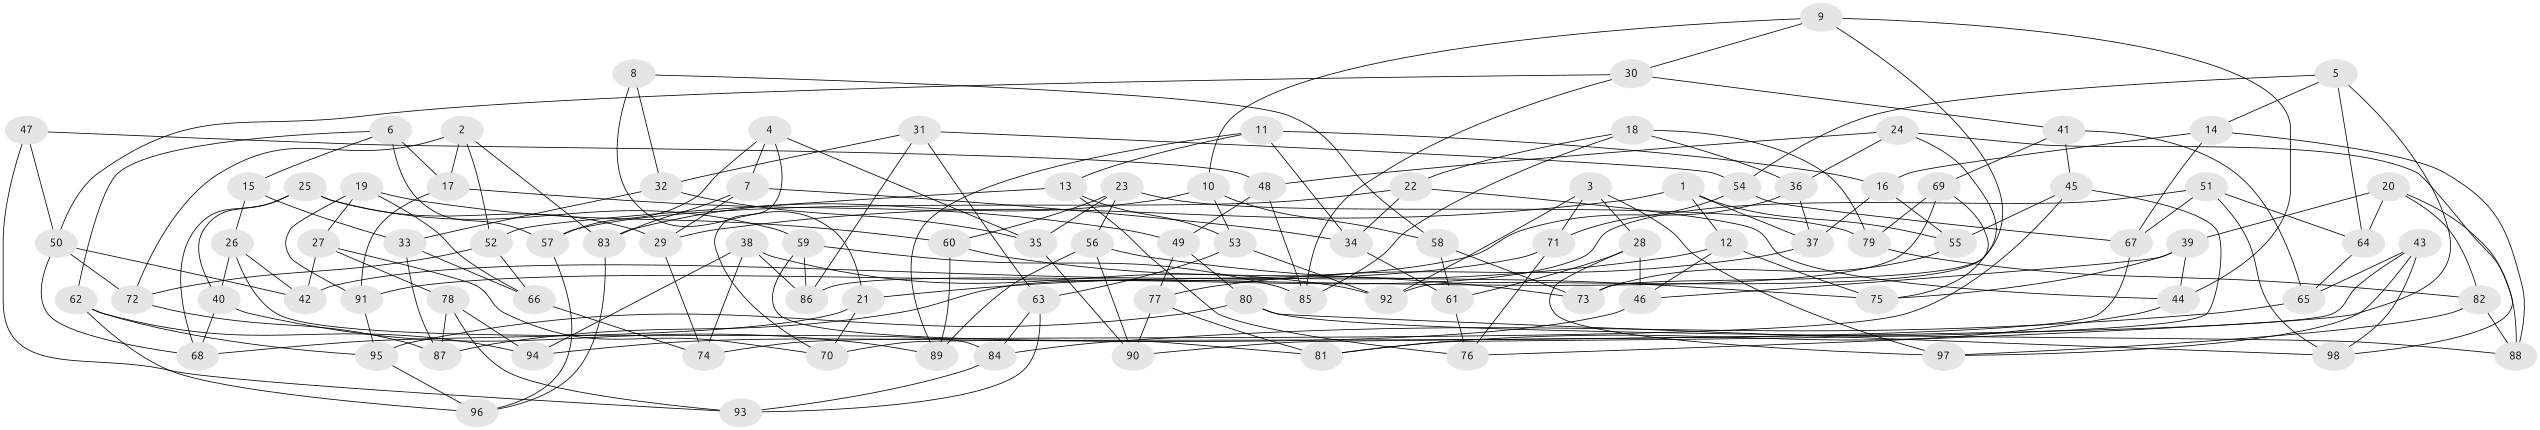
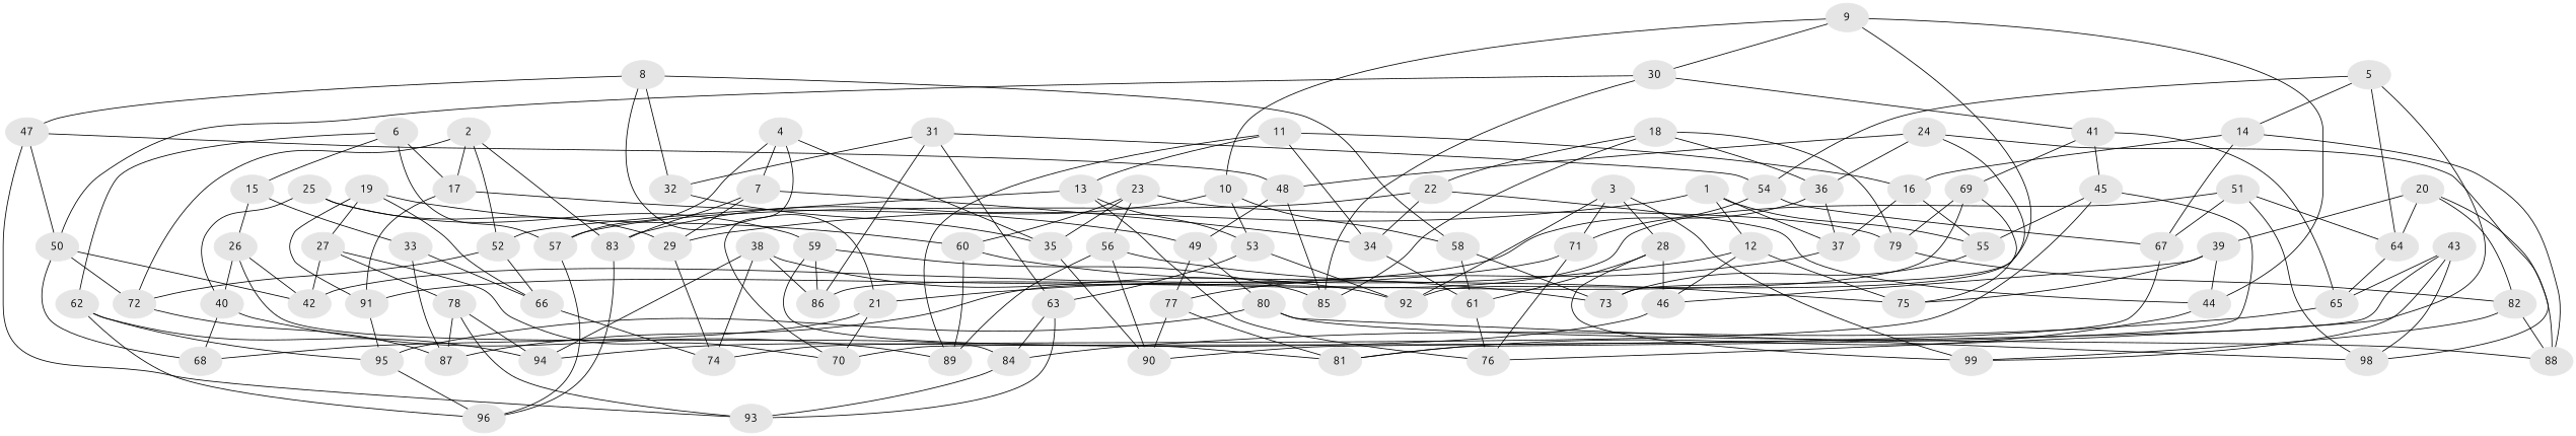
  graph {
    fontname=Ubuntu
    node [color=gray90 fontname=Ubuntu style=filled]
    edge [fontname=Ubuntu]
    1
    12
    29
    37
    55
    21
    46
    75
    74
    77
    73
    2
    17
    52
    72
    83
    49
    91
    66
    87
    96
    3
    28
    71
    92
-   97
+   97 [label=99]
    61
    76
    4
    7
    35
    57
    70
    34
    90
    5
    14
    54
    64
    16
    67
    88
    65
    6
    15
    62
    26
    33
    94
    95
    8
    32
    47
    58
    68
    48
    50
    93
    9
    10
    30
    44
    53
    85
    41
    81
    63
    11
    13
    89
    42
    40
    84
    80
    18
    22
    36
    79
    82
    19
    27
    60
    78
    20
    39
    23
    56
    24
    98
    25
    59
    86
    45
    69
    31
    38
    43
    51
    1 -- 12
    1 -- 29
    1 -- 37
    1 -- 55
    12 -- 21
    12 -- 46
    12 -- 75
    29 -- 74
    37 -- 77
    55 -- 73
    21 -- 70
    21 -- 68
    46 -- 94
    77 -- 90
    77 -- 81
    2 -- 17
    2 -- 52
    2 -- 72
    2 -- 83
    17 -- 49
    17 -- 91
    52 -- 72
    52 -- 66
    72 -- 87
    83 -- 96
    49 -- 77
    49 -- 80
    91 -- 95
    66 -- 74
    3 -- 28
    3 -- 71
    3 -- 92
    3 -- 97
    28 -- 46
    28 -- 97
    28 -- 61
    71 -- 91
    71 -- 76
    61 -- 76
    4 -- 7
    4 -- 35
    4 -- 57
    4 -- 70
    7 -- 29
    7 -- 83
    7 -- 34
    35 -- 90
    57 -- 96
    34 -- 61
    5 -- 76
    5 -- 14
    5 -- 54
    5 -- 64
    14 -- 16
    14 -- 67
    14 -- 88
    54 -- 71
    54 -- 67
    64 -- 65
    16 -- 37
    16 -- 55
    67 -- 70
    65 -- 84
    6 -- 17
    6 -- 57
    6 -- 15
    6 -- 62
    15 -- 26
    15 -- 33
    62 -- 96
    62 -- 94
    62 -- 95
    26 -- 42
    26 -- 40
    26 -- 84
    33 -- 66
    33 -- 87
    95 -- 96
    8 -- 21
    8 -- 32
+   8 -- 47
    8 -- 58
    32 -- 35
-   32 -- 33
    47 -- 48
    47 -- 50
    47 -- 93
    58 -- 73
    58 -- 61
    48 -- 49
    48 -- 85
    50 -- 72
    50 -- 68
    50 -- 42
    9 -- 92
    9 -- 10
    9 -- 30
    9 -- 44
    10 -- 83
    10 -- 58
    10 -- 53
    30 -- 50
    30 -- 85
    30 -- 41
    44 -- 81
    53 -- 92
    53 -- 63
    41 -- 65
    41 -- 45
    41 -- 69
    63 -- 93
    63 -- 84
    11 -- 34
    11 -- 16
    11 -- 13
    11 -- 89
    13 -- 52
    13 -- 76
    13 -- 53
    40 -- 68
    40 -- 89
    84 -- 93
    80 -- 88
    80 -- 95
    80 -- 98
    18 -- 85
    18 -- 22
    18 -- 36
    18 -- 79
    22 -- 57
    22 -- 34
    22 -- 44
    36 -- 37
    36 -- 42
    79 -- 82
    82 -- 97
    82 -- 88
    19 -- 91
    19 -- 66
    19 -- 27
    19 -- 60
    27 -- 70
    27 -- 42
    27 -- 78
    60 -- 73
    60 -- 89
    78 -- 87
    78 -- 94
    78 -- 93
    20 -- 64
    20 -- 88
    20 -- 82
    20 -- 39
    39 -- 46
    39 -- 75
    39 -- 44
    23 -- 35
    23 -- 79
    23 -- 60
    23 -- 56
    56 -- 75
    56 -- 90
    56 -- 89
    24 -- 73
    24 -- 48
    24 -- 36
    24 -- 98
    25 -- 29
-   25 -- 68
    25 -- 40
    25 -- 59
    59 -- 85
    59 -- 81
    59 -- 86
    45 -- 55
    45 -- 74
    45 -- 81
    69 -- 75
    69 -- 79
    69 -- 86
    31 -- 54
    31 -- 32
    31 -- 63
    31 -- 86
    38 -- 74
    38 -- 92
    38 -- 94
    38 -- 86
    43 -- 97
    43 -- 90
    43 -- 65
    43 -- 98
    51 -- 87
    51 -- 64
    51 -- 67
    51 -- 98
  }
